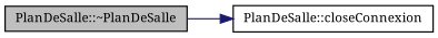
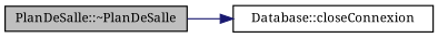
  digraph {
    rankdir=LR
    fontname="Noto Serif"
    node [color=black fontname="Noto Serif" fontsize=10 shape=record style=filled]
    n1 [fillcolor=grey75 fontcolor=black height=0.2 label="PlanDeSalle::~PlanDeSalle" width=0.4]
-   n2 [fillcolor=white height=0.2 label="PlanDeSalle::closeConnexion" width=0.4]
+   n2 [fillcolor=white height=0.2 label="Database::closeConnexion" width=0.4]
    n1 -> n2 [color=midnightblue fontname="Noto Serif" fontsize=10 labelfontname=Helvetica labelfontsize=10 style=solid]
  }
